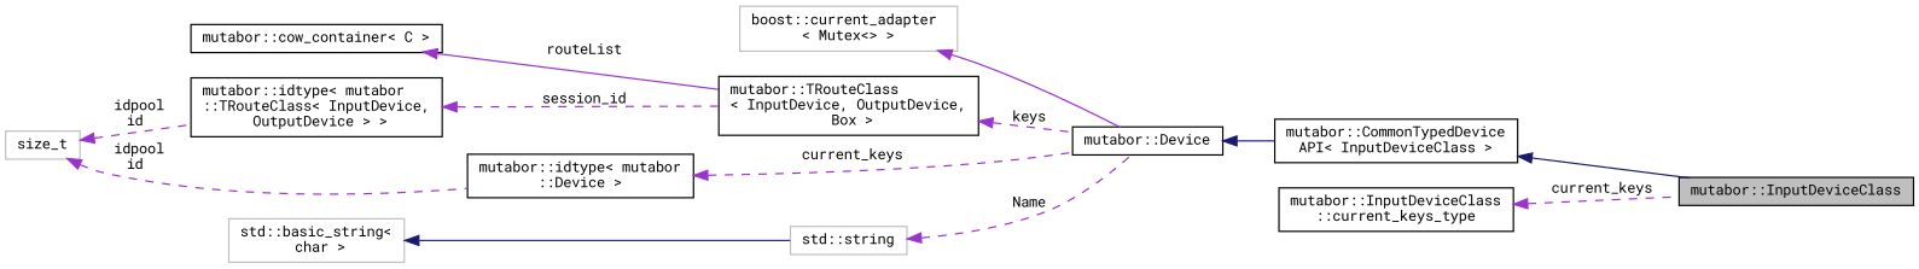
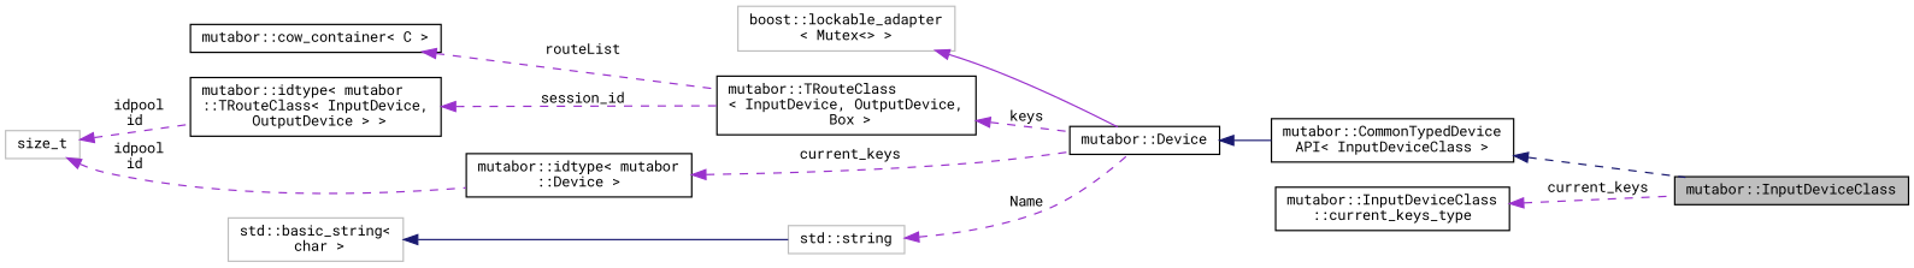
  digraph {
    fontname="Roboto Mono"
    rankdir=LR
    node [color=black fillcolor=white fontname="Roboto Mono" fontsize=10 shape=record style=filled]
    edge [color=darkorchid3 dir=back fontname="Roboto Mono" fontsize=10 labelfontname=Sans labelfontsize=10 style=dashed]
    n1 [fillcolor=grey75 fontcolor=black height=0.2 label="mutabor::InputDeviceClass" width=0.4]
    n2 [height=0.2 label="mutabor::CommonTypedDevice\lAPI\< InputDeviceClass \>" width=0.4]
    n3 [height=0.2 label="mutabor::Device" width=0.4]
-   n4 [color=grey75 height=0.2 label="boost::current_adapter\l\< Mutex\<\> \>" width=0.4]
+   n4 [color=grey75 height=0.2 label="boost::lockable_adapter\l\< Mutex\<\> \>" width=0.4]
    n5 [height=0.2 label="mutabor::TRouteClass\l\< InputDevice, OutputDevice,\l Box \>" width=0.4]
    n6 [height=0.2 label="mutabor::cow_container\< C \>" width=0.4]
    n7 [height=0.2 label="mutabor::idtype\< mutabor\l::TRouteClass\< InputDevice,\l OutputDevice \> \>" width=0.4]
    n8 [color=grey75 height=0.2 label=size_t width=0.4]
    n9 [height=0.2 label="mutabor::idtype\< mutabor\l::Device \>" width=0.4]
    n10 [color=grey75 height=0.2 label="std::string" width=0.4]
    n11 [color=grey75 height=0.2 label="std::basic_string\<\l char \>" width=0.4]
    n12 [height=0.2 label="mutabor::InputDeviceClass\l::current_keys_type" width=0.4]
-   n2 -> n1 [color=midnightblue style=solid]
+   n2 -> n1 [color=midnightblue]
    n3 -> n2 [color=midnightblue style=solid]
    n4 -> n3 [style=solid]
    n5 -> n3 [label=" keys"]
-   n6 -> n5 [label=" routeList" style=solid]
+   n6 -> n5 [label=" routeList"]
    n7 -> n5 [label=" session_id"]
    n8 -> n7 [label=" idpool\nid"]
    n8 -> n9 [label=" idpool\nid"]
    n9 -> n3 [label=" current_keys"]
    n10 -> n3 [label=" Name"]
    n11 -> n10 [color=midnightblue style=solid]
    n12 -> n1 [label=" current_keys"]
  }
